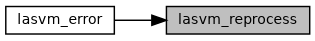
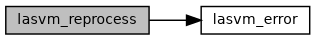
  digraph {
    rankdir=LR
    node [color=black fontname=Helvetica fontsize=10 shape=record style=filled]
    n1 [fillcolor=grey75 fontcolor=black height=0.2 label=lasvm_reprocess width=0.4]
    n2 [fillcolor=white height=0.2 label=lasvm_error width=0.4]
-   n2 -> n1 [color=black fontname=Helvetica fontsize=10 labelfontname=Helvetica labelfontsize=10 style=solid]
+   n1 -> n2 [color=black fontname=Helvetica fontsize=10 labelfontname=Helvetica labelfontsize=10 style=solid]
  }
